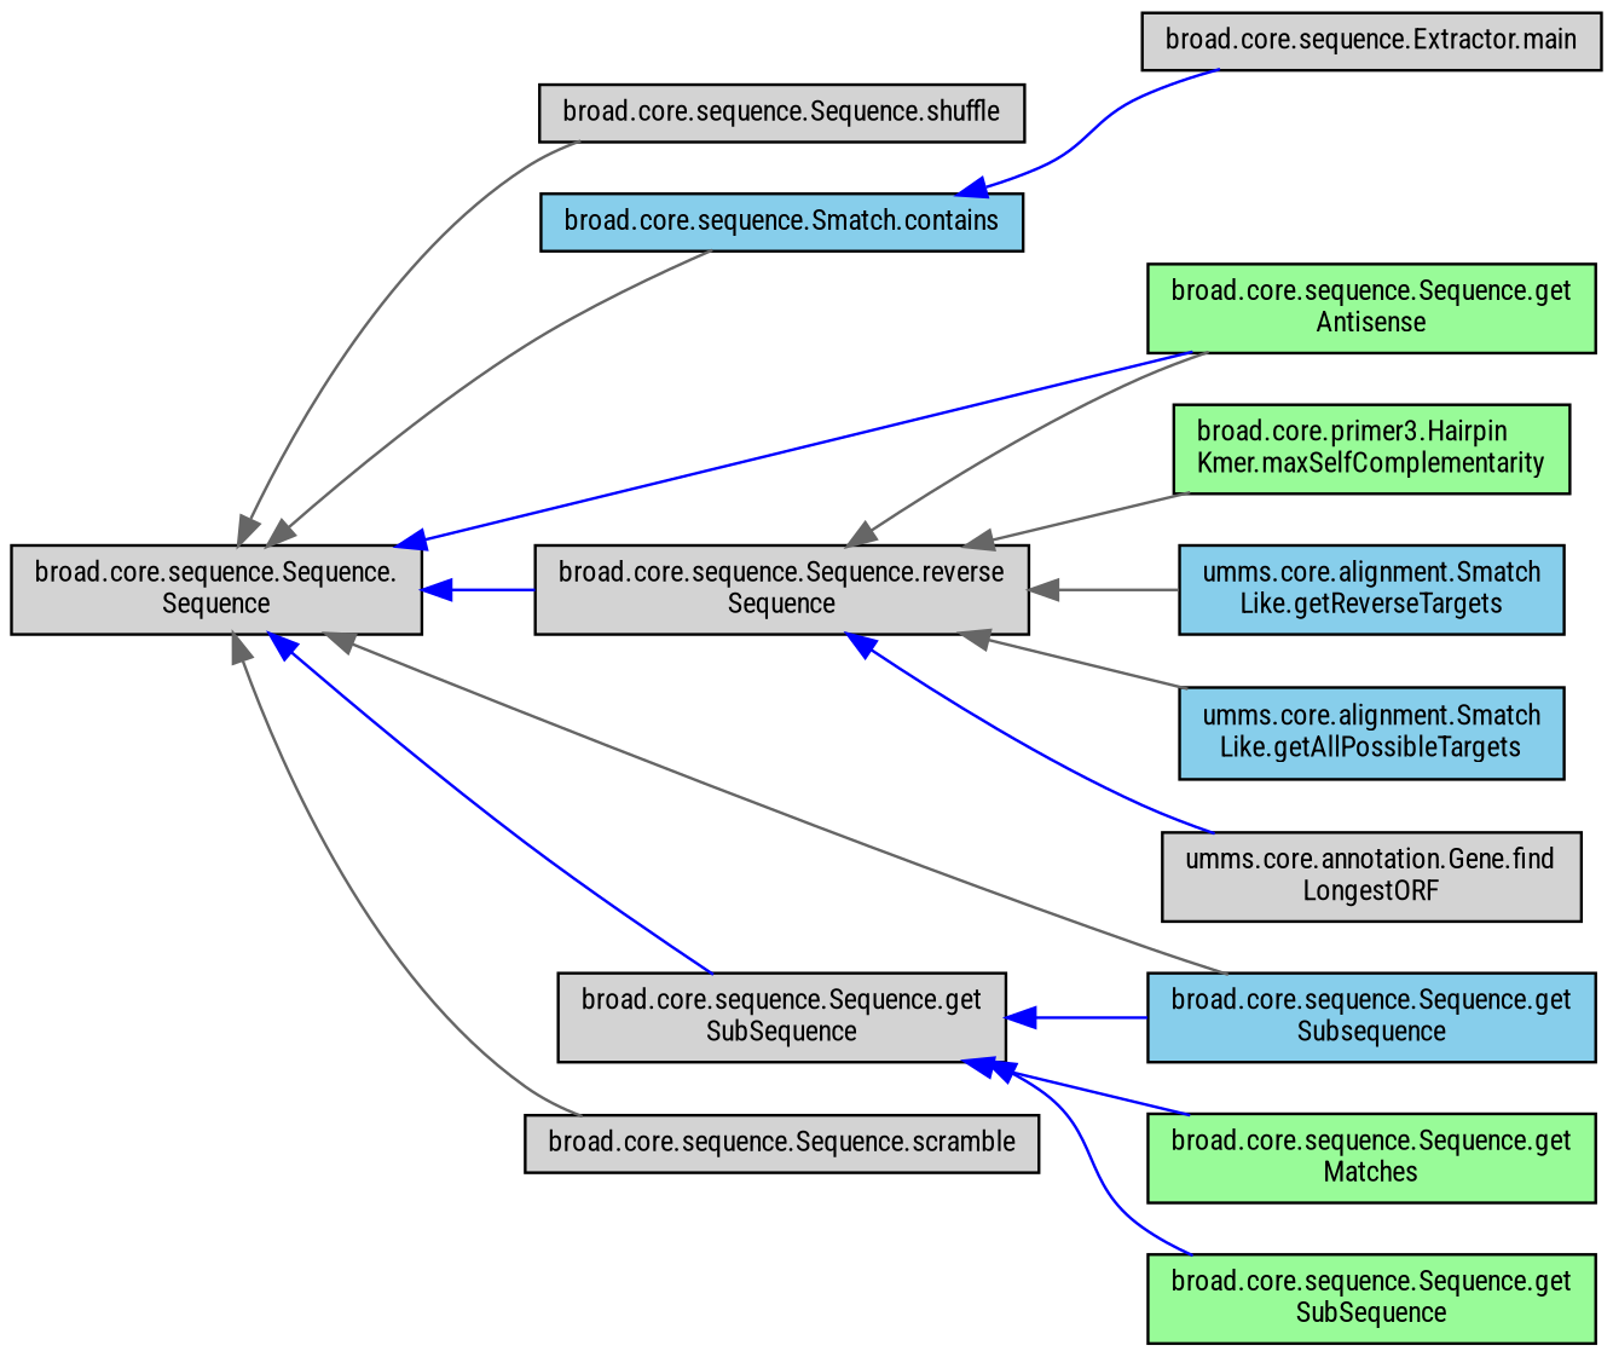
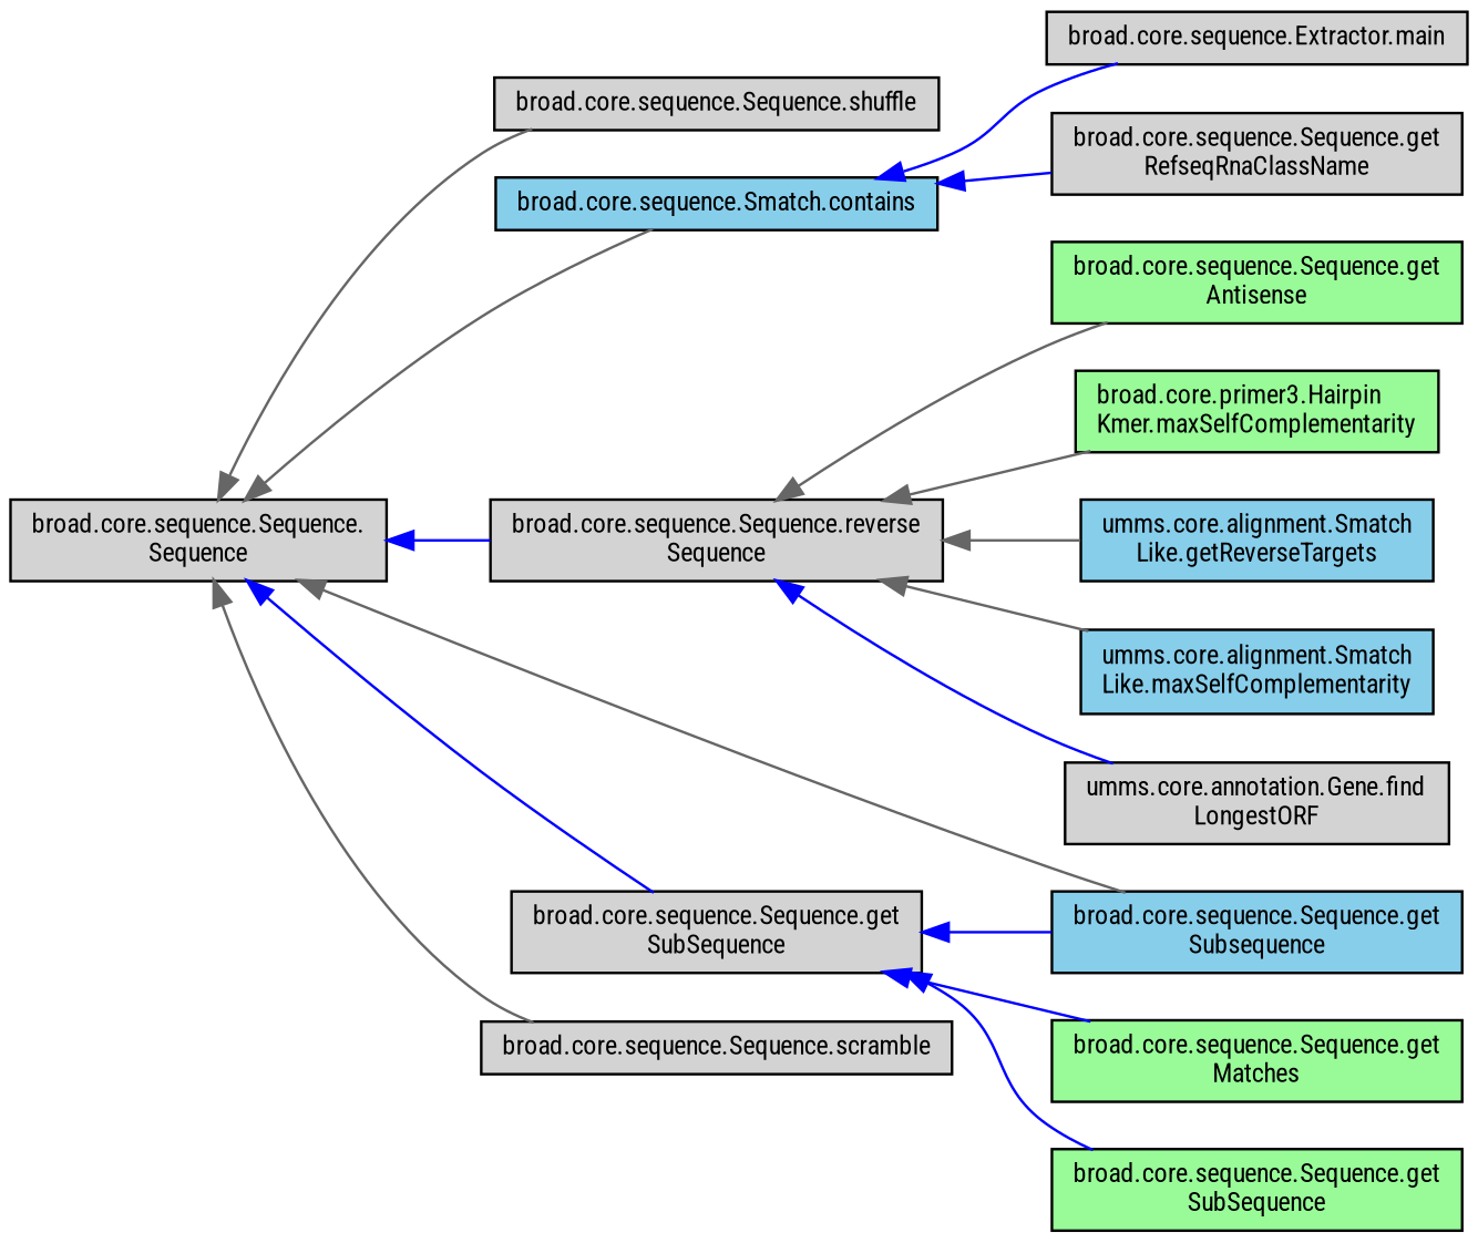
  digraph {
    fontname="Roboto Condensed"
    rankdir=LR
    node [color=black fillcolor=lightgrey fontname="Roboto Condensed" fontsize=10 shape=record style=filled]
    edge [color=blue dir=back fontname="Roboto Condensed" fontsize=10 labelfontname=Helvetica labelfontsize=10 style=solid]
    n1 [fontcolor=black height=0.2 label="broad.core.sequence.Sequence.\lSequence" width=0.4]
    n2 [height=0.2 label="broad.core.sequence.Sequence.shuffle" width=0.4]
    n3 [fillcolor=skyblue height=0.2 label="broad.core.sequence.Smatch.contains" width=0.4]
    n4 [height=0.2 label="broad.core.sequence.Sequence.reverse\lSequence" width=0.4]
    n5 [fillcolor=palegreen height=0.2 label="broad.core.sequence.Sequence.get\lAntisense" width=0.4]
    n6 [height=0.2 label="broad.core.sequence.Sequence.get\lSubSequence" width=0.4]
    n7 [fillcolor=skyblue height=0.2 label="broad.core.sequence.Sequence.get\lSubsequence" width=0.4]
    n8 [height=0.2 label="broad.core.sequence.Sequence.scramble" width=0.4]
    n9 [height=0.2 label="broad.core.sequence.Extractor.main" width=0.4]
+   n10 [height=0.2 label="broad.core.sequence.Sequence.get\lRefseqRnaClassName" width=0.4]
    n11 [fillcolor=palegreen height=0.2 label="broad.core.primer3.Hairpin\lKmer.maxSelfComplementarity" width=0.4]
    n12 [fillcolor=skyblue height=0.2 label="umms.core.alignment.Smatch\lLike.getReverseTargets" width=0.4]
-   n13 [fillcolor=skyblue height=0.2 label="umms.core.alignment.Smatch\lLike.getAllPossibleTargets" width=0.4]
+   n13 [fillcolor=skyblue height=0.2 label="umms.core.alignment.Smatch\lLike.maxSelfComplementarity" width=0.4]
    n14 [height=0.2 label="umms.core.annotation.Gene.find\lLongestORF" width=0.4]
    n15 [fillcolor=palegreen height=0.2 label="broad.core.sequence.Sequence.get\lMatches" width=0.4]
    n16 [fillcolor=palegreen height=0.2 label="broad.core.sequence.Sequence.get\lSubSequence" width=0.4]
    n1 -> n2 [color=gray40]
    n1 -> n3 [color=gray40]
    n1 -> n4
-   n1 -> n5
    n1 -> n6
    n1 -> n7 [color=gray40]
    n1 -> n8 [color=gray40]
    n3 -> n9
+   n3 -> n10
    n4 -> n5 [color=gray40]
    n4 -> n11 [color=gray40]
    n4 -> n12 [color=gray40]
    n4 -> n13 [color=gray40]
    n4 -> n14
    n6 -> n7
    n6 -> n15
    n6 -> n16
  }
